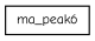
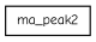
  digraph {
    rankdir=TB
    fontname="Comic Neue"
-   n1 [color=black fillcolor=white fontname="Comic Neue" fontsize=10 height=0.2 label=ma_peak6 shape=record style=filled width=0.4]
+   n1 [color=black fillcolor=white fontname="Comic Neue" fontsize=10 height=0.2 label=ma_peak2 shape=record style=filled width=0.4]
  }
